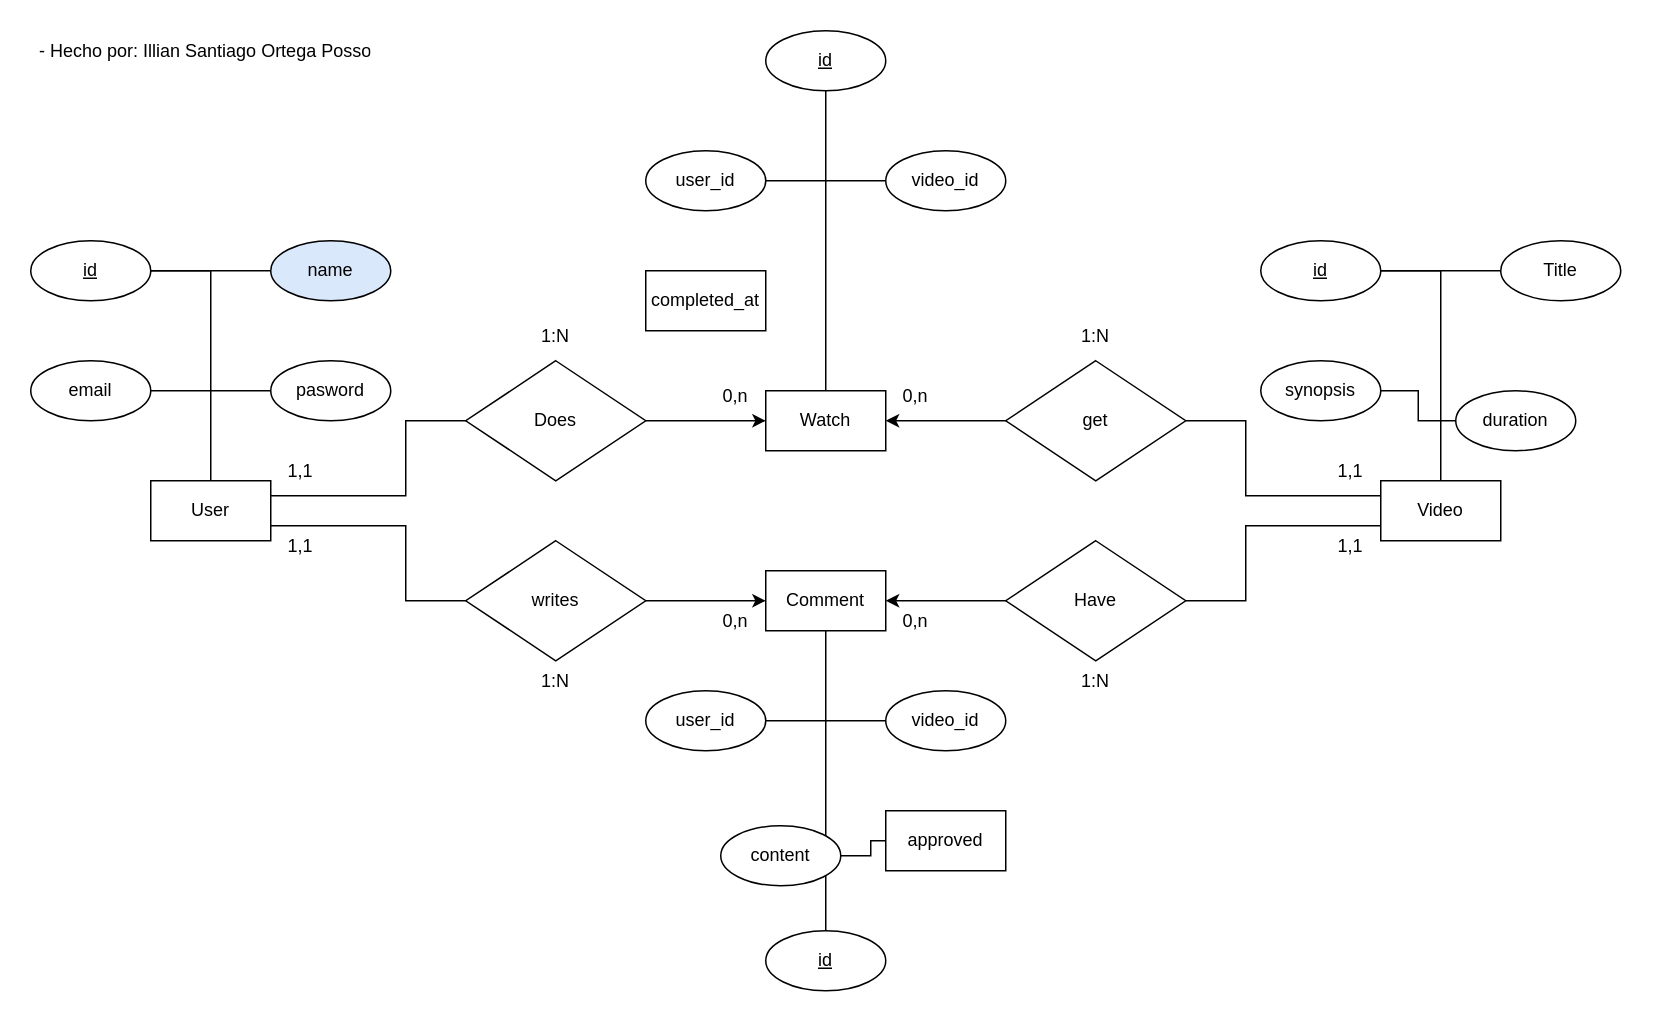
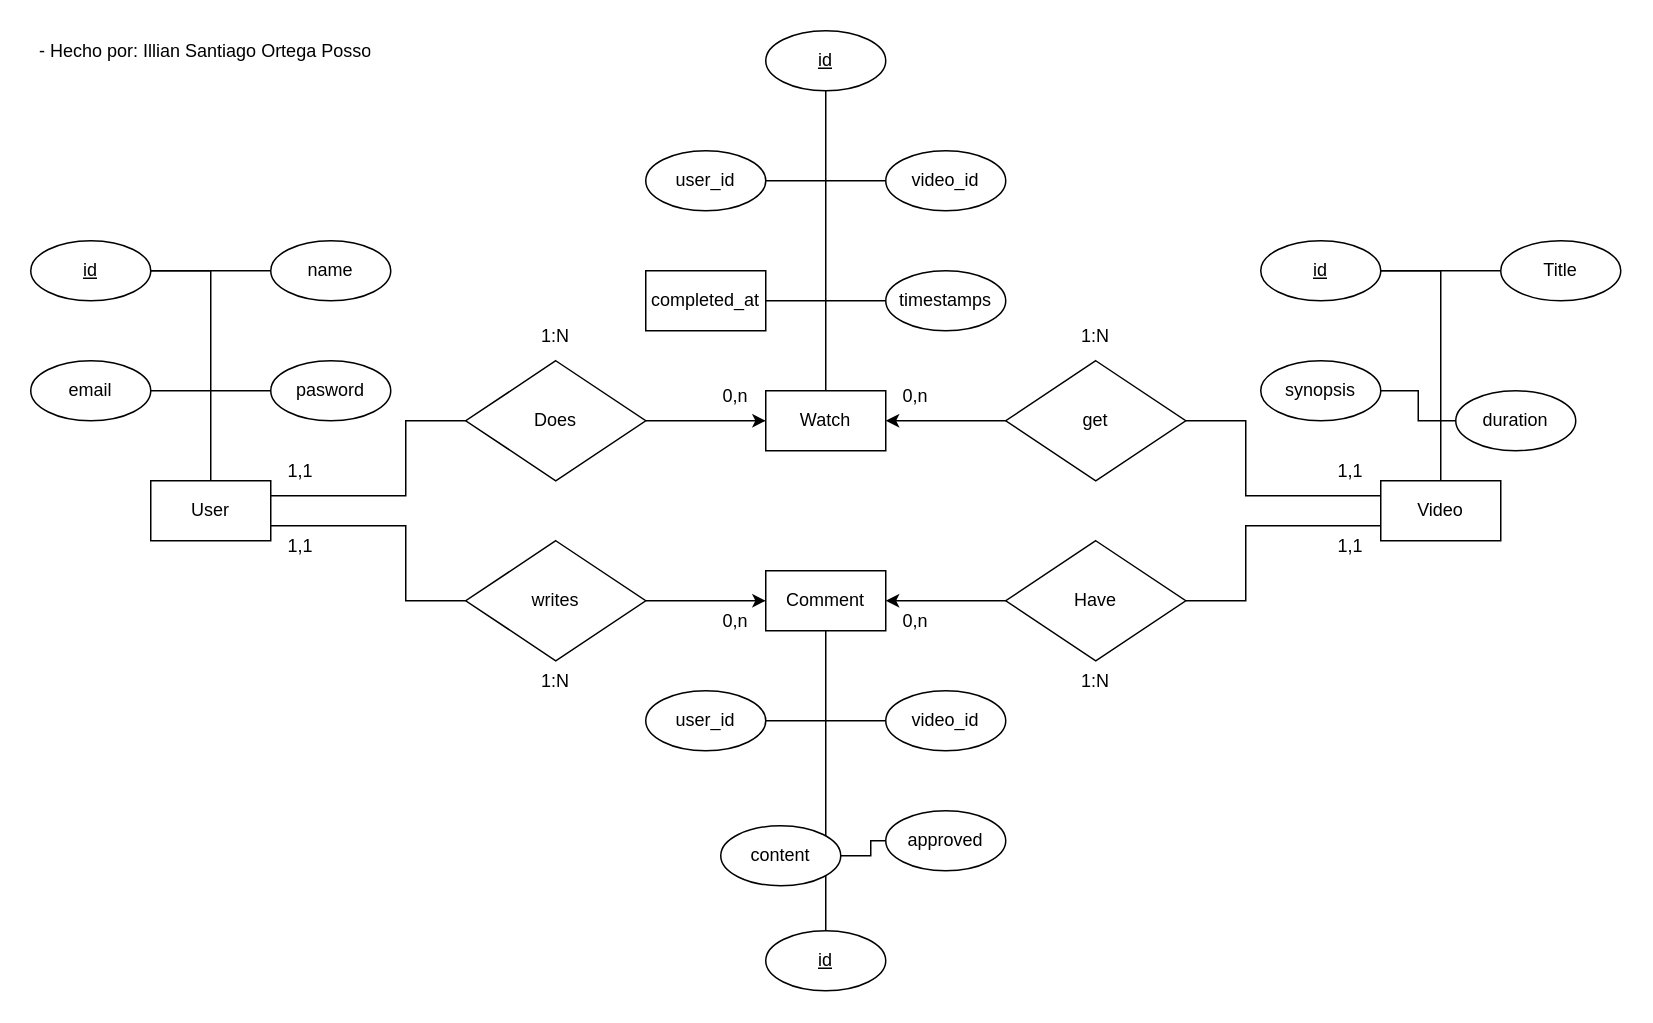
  <mxCell id="0" />
  <mxCell id="1" parent="0" />
  <mxCell id="2" style="edgeStyle=orthogonalEdgeStyle;rounded=0;orthogonalLoop=1;jettySize=auto;html=1;entryX=1;entryY=0.5;entryDx=0;entryDy=0;endArrow=none;endFill=0;" parent="1" source="5" target="17" edge="1"><mxGeometry relative="1" as="geometry" /></mxCell>
  <mxCell id="3" style="edgeStyle=orthogonalEdgeStyle;rounded=0;orthogonalLoop=1;jettySize=auto;html=1;entryX=1;entryY=0.5;entryDx=0;entryDy=0;endArrow=none;startFill=0;exitX=0;exitY=0.75;exitDx=0;exitDy=0;" parent="1" source="5" target="42" edge="1"><mxGeometry relative="1" as="geometry"><Array as="points"><mxPoint x="830" y="350" /><mxPoint x="830" y="400" /></Array></mxGeometry></mxCell>
  <mxCell id="4" style="edgeStyle=orthogonalEdgeStyle;rounded=0;orthogonalLoop=1;jettySize=auto;html=1;exitX=0;exitY=0.25;exitDx=0;exitDy=0;entryX=1;entryY=0.5;entryDx=0;entryDy=0;endArrow=none;startFill=0;" parent="1" source="5" target="47" edge="1"><mxGeometry relative="1" as="geometry"><Array as="points"><mxPoint x="830" y="330" /><mxPoint x="830" y="280" /></Array></mxGeometry></mxCell>
  <mxCell id="5" value="Video" style="whiteSpace=wrap;html=1;align=center;" parent="1" vertex="1"><mxGeometry x="920" y="320" width="80" height="40" as="geometry" /></mxCell>
  <mxCell id="6" style="edgeStyle=orthogonalEdgeStyle;rounded=0;orthogonalLoop=1;jettySize=auto;html=1;entryX=0.5;entryY=0;entryDx=0;entryDy=0;endArrow=none;startFill=0;" parent="1" source="7" target="25" edge="1"><mxGeometry relative="1" as="geometry" /></mxCell>
  <mxCell id="7" value="Comment" style="whiteSpace=wrap;html=1;align=center;" parent="1" vertex="1"><mxGeometry x="510" y="380" width="80" height="40" as="geometry" /></mxCell>
  <mxCell id="8" style="edgeStyle=orthogonalEdgeStyle;rounded=0;orthogonalLoop=1;jettySize=auto;html=1;entryX=0.5;entryY=1;entryDx=0;entryDy=0;endArrow=none;endFill=0;" parent="1" source="9" target="32" edge="1"><mxGeometry relative="1" as="geometry" /></mxCell>
  <mxCell id="9" value="Watch" style="whiteSpace=wrap;html=1;align=center;" parent="1" vertex="1"><mxGeometry x="510" y="260" width="80" height="40" as="geometry" /></mxCell>
  <mxCell id="10" style="edgeStyle=orthogonalEdgeStyle;rounded=0;orthogonalLoop=1;jettySize=auto;html=1;entryX=1;entryY=0.5;entryDx=0;entryDy=0;endArrow=none;endFill=0;" parent="1" source="12" target="20" edge="1"><mxGeometry relative="1" as="geometry" /></mxCell>
  <mxCell id="11" style="edgeStyle=orthogonalEdgeStyle;rounded=0;orthogonalLoop=1;jettySize=auto;html=1;exitX=1;exitY=0.75;exitDx=0;exitDy=0;entryX=0;entryY=0.5;entryDx=0;entryDy=0;endArrow=none;startFill=0;" parent="1" source="12" target="44" edge="1"><mxGeometry relative="1" as="geometry"><Array as="points"><mxPoint x="270" y="350" /><mxPoint x="270" y="400" /></Array></mxGeometry></mxCell>
  <mxCell id="12" value="User" style="whiteSpace=wrap;html=1;align=center;" parent="1" vertex="1"><mxGeometry x="100" y="320" width="80" height="40" as="geometry" /></mxCell>
  <mxCell id="13" value="Title" style="ellipse;whiteSpace=wrap;html=1;align=center;" parent="1" vertex="1"><mxGeometry x="1000" y="160" width="80" height="40" as="geometry" /></mxCell>
  <mxCell id="14" style="edgeStyle=orthogonalEdgeStyle;rounded=0;orthogonalLoop=1;jettySize=auto;html=1;endArrow=none;endFill=0;" parent="1" source="15" target="18" edge="1"><mxGeometry relative="1" as="geometry" /></mxCell>
  <mxCell id="15" value="synopsis" style="ellipse;whiteSpace=wrap;html=1;align=center;" parent="1" vertex="1"><mxGeometry x="840" y="240" width="80" height="40" as="geometry" /></mxCell>
  <mxCell id="16" style="edgeStyle=orthogonalEdgeStyle;rounded=0;orthogonalLoop=1;jettySize=auto;html=1;endArrow=none;endFill=0;" parent="1" source="17" target="13" edge="1"><mxGeometry relative="1" as="geometry" /></mxCell>
  <mxCell id="17" value="id" style="ellipse;whiteSpace=wrap;html=1;align=center;fontStyle=4;" parent="1" vertex="1"><mxGeometry x="840" y="160" width="80" height="40" as="geometry" /></mxCell>
  <mxCell id="18" value="duration" style="ellipse;whiteSpace=wrap;html=1;align=center;" parent="1" vertex="1"><mxGeometry x="970" y="260" width="80" height="40" as="geometry" /></mxCell>
  <mxCell id="19" style="edgeStyle=orthogonalEdgeStyle;rounded=0;orthogonalLoop=1;jettySize=auto;html=1;endArrow=none;endFill=0;" parent="1" source="20" target="21" edge="1"><mxGeometry relative="1" as="geometry" /></mxCell>
  <mxCell id="20" value="id" style="ellipse;whiteSpace=wrap;html=1;align=center;fontStyle=4;" parent="1" vertex="1"><mxGeometry y="160" width="80" height="40" as="geometry" x="20" /></mxCell>
- <mxCell id="21" value="name" style="ellipse;whiteSpace=wrap;html=1;align=center;fillColor=#dae8fc;" parent="1" vertex="1"><mxGeometry x="180" y="160" width="80" height="40" as="geometry" /></mxCell>
+ <mxCell id="21" value="name" style="ellipse;whiteSpace=wrap;html=1;align=center;" parent="1" vertex="1"><mxGeometry x="180" y="160" width="80" height="40" as="geometry" /></mxCell>
  <mxCell id="22" style="edgeStyle=orthogonalEdgeStyle;rounded=0;orthogonalLoop=1;jettySize=auto;html=1;entryX=0;entryY=0.5;entryDx=0;entryDy=0;endArrow=none;endFill=0;" parent="1" source="23" target="24" edge="1"><mxGeometry relative="1" as="geometry" /></mxCell>
  <mxCell id="23" value="email" style="ellipse;whiteSpace=wrap;html=1;align=center;" parent="1" vertex="1"><mxGeometry y="240" width="80" height="40" as="geometry" x="20" /></mxCell>
  <mxCell id="24" value="pasword" style="ellipse;whiteSpace=wrap;html=1;align=center;" parent="1" vertex="1"><mxGeometry x="180" y="240" width="80" height="40" as="geometry" /></mxCell>
  <mxCell id="25" value="id" style="ellipse;whiteSpace=wrap;html=1;align=center;fontStyle=4;" parent="1" vertex="1"><mxGeometry x="510" y="620" width="80" height="40" as="geometry" /></mxCell>
  <mxCell id="26" style="edgeStyle=orthogonalEdgeStyle;rounded=0;orthogonalLoop=1;jettySize=auto;html=1;endArrow=none;endFill=0;" parent="1" source="27" target="28" edge="1"><mxGeometry relative="1" as="geometry" /></mxCell>
  <mxCell id="27" value="user_id" style="ellipse;whiteSpace=wrap;html=1;align=center;" parent="1" vertex="1"><mxGeometry x="430" y="460" width="80" height="40" as="geometry" /></mxCell>
  <mxCell id="28" value="video_id" style="ellipse;whiteSpace=wrap;html=1;align=center;" parent="1" vertex="1"><mxGeometry x="590" y="460" width="80" height="40" as="geometry" /></mxCell>
  <mxCell id="29" style="edgeStyle=orthogonalEdgeStyle;rounded=0;orthogonalLoop=1;jettySize=auto;html=1;entryX=0;entryY=0.5;entryDx=0;entryDy=0;endArrow=none;endFill=0;" parent="1" source="30" target="31" edge="1"><mxGeometry relative="1" as="geometry" /></mxCell>
  <mxCell id="30" value="content" style="ellipse;whiteSpace=wrap;html=1;align=center;" parent="1" vertex="1"><mxGeometry x="480" y="550" width="80" height="40" as="geometry" /></mxCell>
- <mxCell id="31" value="approved" style="whiteSpace=wrap;html=1;align=center;rounded=0;" parent="1" vertex="1"><mxGeometry x="590" y="540" width="80" height="40" as="geometry" /></mxCell>
+ <mxCell id="31" value="approved" style="ellipse;whiteSpace=wrap;html=1;align=center;" parent="1" vertex="1"><mxGeometry x="590" y="540" width="80" height="40" as="geometry" /></mxCell>
  <mxCell id="32" value="id" style="ellipse;whiteSpace=wrap;html=1;align=center;fontStyle=4;" parent="1" vertex="1"><mxGeometry x="510" width="80" height="40" as="geometry" y="20" /></mxCell>
  <mxCell id="33" style="edgeStyle=orthogonalEdgeStyle;rounded=0;orthogonalLoop=1;jettySize=auto;html=1;endArrow=none;endFill=0;" parent="1" source="34" target="35" edge="1"><mxGeometry relative="1" as="geometry" /></mxCell>
  <mxCell id="34" value="user_id" style="ellipse;whiteSpace=wrap;html=1;align=center;" parent="1" vertex="1"><mxGeometry x="430" y="100" width="80" height="40" as="geometry" /></mxCell>
  <mxCell id="35" value="video_id" style="ellipse;whiteSpace=wrap;html=1;align=center;" parent="1" vertex="1"><mxGeometry x="590" y="100" width="80" height="40" as="geometry" /></mxCell>
+ <mxCell id="36" style="edgeStyle=orthogonalEdgeStyle;rounded=0;orthogonalLoop=1;jettySize=auto;html=1;endArrow=none;endFill=0;" parent="1" source="37" target="38" edge="1"><mxGeometry relative="1" as="geometry" /></mxCell>
  <mxCell id="37" value="completed_at" style="whiteSpace=wrap;html=1;align=center;rounded=0;" parent="1" vertex="1"><mxGeometry x="430" y="180" width="80" height="40" as="geometry" /></mxCell>
+ <mxCell id="38" value="timestamps" style="ellipse;whiteSpace=wrap;html=1;align=center;" parent="1" vertex="1"><mxGeometry x="590" y="180" width="80" height="40" as="geometry" /></mxCell>
  <mxCell id="39" style="edgeStyle=orthogonalEdgeStyle;rounded=0;orthogonalLoop=1;jettySize=auto;html=1;entryX=0;entryY=0.5;entryDx=0;entryDy=0;" parent="1" source="40" target="9" edge="1"><mxGeometry relative="1" as="geometry" /></mxCell>
  <mxCell id="40" value="Does" style="shape=rhombus;perimeter=rhombusPerimeter;whiteSpace=wrap;html=1;align=center;" parent="1" vertex="1"><mxGeometry x="310" y="240" width="120" height="80" as="geometry" /></mxCell>
  <mxCell id="41" style="edgeStyle=orthogonalEdgeStyle;rounded=0;orthogonalLoop=1;jettySize=auto;html=1;entryX=1;entryY=0.5;entryDx=0;entryDy=0;" parent="1" source="42" target="7" edge="1"><mxGeometry relative="1" as="geometry"><mxPoint x="590" y="280" as="targetPoint" /></mxGeometry></mxCell>
  <mxCell id="42" value="Have" style="shape=rhombus;perimeter=rhombusPerimeter;whiteSpace=wrap;html=1;align=center;" parent="1" vertex="1"><mxGeometry x="670" y="360" width="120" height="80" as="geometry" /></mxCell>
  <mxCell id="43" style="edgeStyle=orthogonalEdgeStyle;rounded=0;orthogonalLoop=1;jettySize=auto;html=1;entryX=0;entryY=0.5;entryDx=0;entryDy=0;" parent="1" source="44" target="7" edge="1"><mxGeometry relative="1" as="geometry" /></mxCell>
  <mxCell id="44" value="writes" style="shape=rhombus;perimeter=rhombusPerimeter;whiteSpace=wrap;html=1;align=center;" parent="1" vertex="1"><mxGeometry x="310" y="360" width="120" height="80" as="geometry" /></mxCell>
  <mxCell id="45" style="edgeStyle=orthogonalEdgeStyle;rounded=0;orthogonalLoop=1;jettySize=auto;html=1;exitX=1;exitY=0.25;exitDx=0;exitDy=0;entryX=0;entryY=0.5;entryDx=0;entryDy=0;endArrow=none;startFill=0;" parent="1" source="12" target="40" edge="1"><mxGeometry relative="1" as="geometry"><mxPoint x="290" y="360" as="targetPoint" /><Array as="points"><mxPoint x="270" y="330" /><mxPoint x="270" y="280" /></Array></mxGeometry></mxCell>
  <mxCell id="46" style="edgeStyle=orthogonalEdgeStyle;rounded=0;orthogonalLoop=1;jettySize=auto;html=1;" parent="1" source="47" target="9" edge="1"><mxGeometry relative="1" as="geometry" /></mxCell>
  <mxCell id="47" value="get" style="shape=rhombus;perimeter=rhombusPerimeter;whiteSpace=wrap;html=1;align=center;" parent="1" vertex="1"><mxGeometry x="670" y="240" width="120" height="80" as="geometry" /></mxCell>
  <mxCell id="48" value="- Hecho por: Illian Santiago Ortega Posso" style="text;strokeColor=none;fillColor=none;spacingLeft=4;spacingRight=4;overflow=hidden;rotatable=0;points=[[0,0.5],[1,0.5]];portConstraint=eastwest;fontSize=12;whiteSpace=wrap;html=1;align=left;" parent="1" vertex="1"><mxGeometry width="240" height="40" as="geometry" x="20" y="20" /></mxCell>
  <mxCell id="49" value="0,n" style="text;strokeColor=none;fillColor=none;spacingLeft=4;spacingRight=4;overflow=hidden;rotatable=0;points=[[0,0.5],[1,0.5]];portConstraint=eastwest;fontSize=12;whiteSpace=wrap;html=1;align=center;" parent="1" vertex="1"><mxGeometry x="470" y="250" width="40" height="30" as="geometry" /></mxCell>
  <mxCell id="50" value="1,1" style="text;strokeColor=none;fillColor=none;spacingLeft=4;spacingRight=4;overflow=hidden;rotatable=0;points=[[0,0.5],[1,0.5]];portConstraint=eastwest;fontSize=12;whiteSpace=wrap;html=1;align=center;" parent="1" vertex="1"><mxGeometry x="180" y="300" width="40" height="30" as="geometry" /></mxCell>
  <mxCell id="51" value="1:N" style="text;strokeColor=none;fillColor=none;spacingLeft=4;spacingRight=4;overflow=hidden;rotatable=0;points=[[0,0.5],[1,0.5]];portConstraint=eastwest;fontSize=12;whiteSpace=wrap;html=1;align=center;" parent="1" vertex="1"><mxGeometry x="350" y="210" width="40" height="30" as="geometry" /></mxCell>
  <mxCell id="52" value="1,1" style="text;strokeColor=none;fillColor=none;spacingLeft=4;spacingRight=4;overflow=hidden;rotatable=0;points=[[0,0.5],[1,0.5]];portConstraint=eastwest;fontSize=12;whiteSpace=wrap;html=1;align=center;" parent="1" vertex="1"><mxGeometry x="180" y="350" width="40" height="30" as="geometry" /></mxCell>
  <mxCell id="53" value="0,n" style="text;strokeColor=none;fillColor=none;spacingLeft=4;spacingRight=4;overflow=hidden;rotatable=0;points=[[0,0.5],[1,0.5]];portConstraint=eastwest;fontSize=12;whiteSpace=wrap;html=1;align=center;" parent="1" vertex="1"><mxGeometry x="470" y="400" width="40" height="30" as="geometry" /></mxCell>
  <mxCell id="54" value="1:N" style="text;strokeColor=none;fillColor=none;spacingLeft=4;spacingRight=4;overflow=hidden;rotatable=0;points=[[0,0.5],[1,0.5]];portConstraint=eastwest;fontSize=12;whiteSpace=wrap;html=1;align=center;" parent="1" vertex="1"><mxGeometry x="350" y="440" width="40" height="30" as="geometry" /></mxCell>
  <mxCell id="55" value="0,n" style="text;strokeColor=none;fillColor=none;spacingLeft=4;spacingRight=4;overflow=hidden;rotatable=0;points=[[0,0.5],[1,0.5]];portConstraint=eastwest;fontSize=12;whiteSpace=wrap;html=1;align=center;" parent="1" vertex="1"><mxGeometry x="590" y="400" width="40" height="30" as="geometry" /></mxCell>
  <mxCell id="56" value="0,n" style="text;strokeColor=none;fillColor=none;spacingLeft=4;spacingRight=4;overflow=hidden;rotatable=0;points=[[0,0.5],[1,0.5]];portConstraint=eastwest;fontSize=12;whiteSpace=wrap;html=1;align=center;" parent="1" vertex="1"><mxGeometry x="590" y="250" width="40" height="30" as="geometry" /></mxCell>
  <mxCell id="57" value="1,1" style="text;strokeColor=none;fillColor=none;spacingLeft=4;spacingRight=4;overflow=hidden;rotatable=0;points=[[0,0.5],[1,0.5]];portConstraint=eastwest;fontSize=12;whiteSpace=wrap;html=1;align=center;" parent="1" vertex="1"><mxGeometry x="880" y="300" width="40" height="30" as="geometry" /></mxCell>
  <mxCell id="58" value="1,1" style="text;strokeColor=none;fillColor=none;spacingLeft=4;spacingRight=4;overflow=hidden;rotatable=0;points=[[0,0.5],[1,0.5]];portConstraint=eastwest;fontSize=12;whiteSpace=wrap;html=1;align=center;" parent="1" vertex="1"><mxGeometry x="880" y="350" width="40" height="30" as="geometry" /></mxCell>
  <mxCell id="59" value="1:N" style="text;strokeColor=none;fillColor=none;spacingLeft=4;spacingRight=4;overflow=hidden;rotatable=0;points=[[0,0.5],[1,0.5]];portConstraint=eastwest;fontSize=12;whiteSpace=wrap;html=1;align=center;" parent="1" vertex="1"><mxGeometry x="710" y="440" width="40" height="30" as="geometry" /></mxCell>
  <mxCell id="60" value="1:N" style="text;strokeColor=none;fillColor=none;spacingLeft=4;spacingRight=4;overflow=hidden;rotatable=0;points=[[0,0.5],[1,0.5]];portConstraint=eastwest;fontSize=12;whiteSpace=wrap;html=1;align=center;" parent="1" vertex="1"><mxGeometry x="710" y="210" width="40" height="30" as="geometry" /></mxCell>
